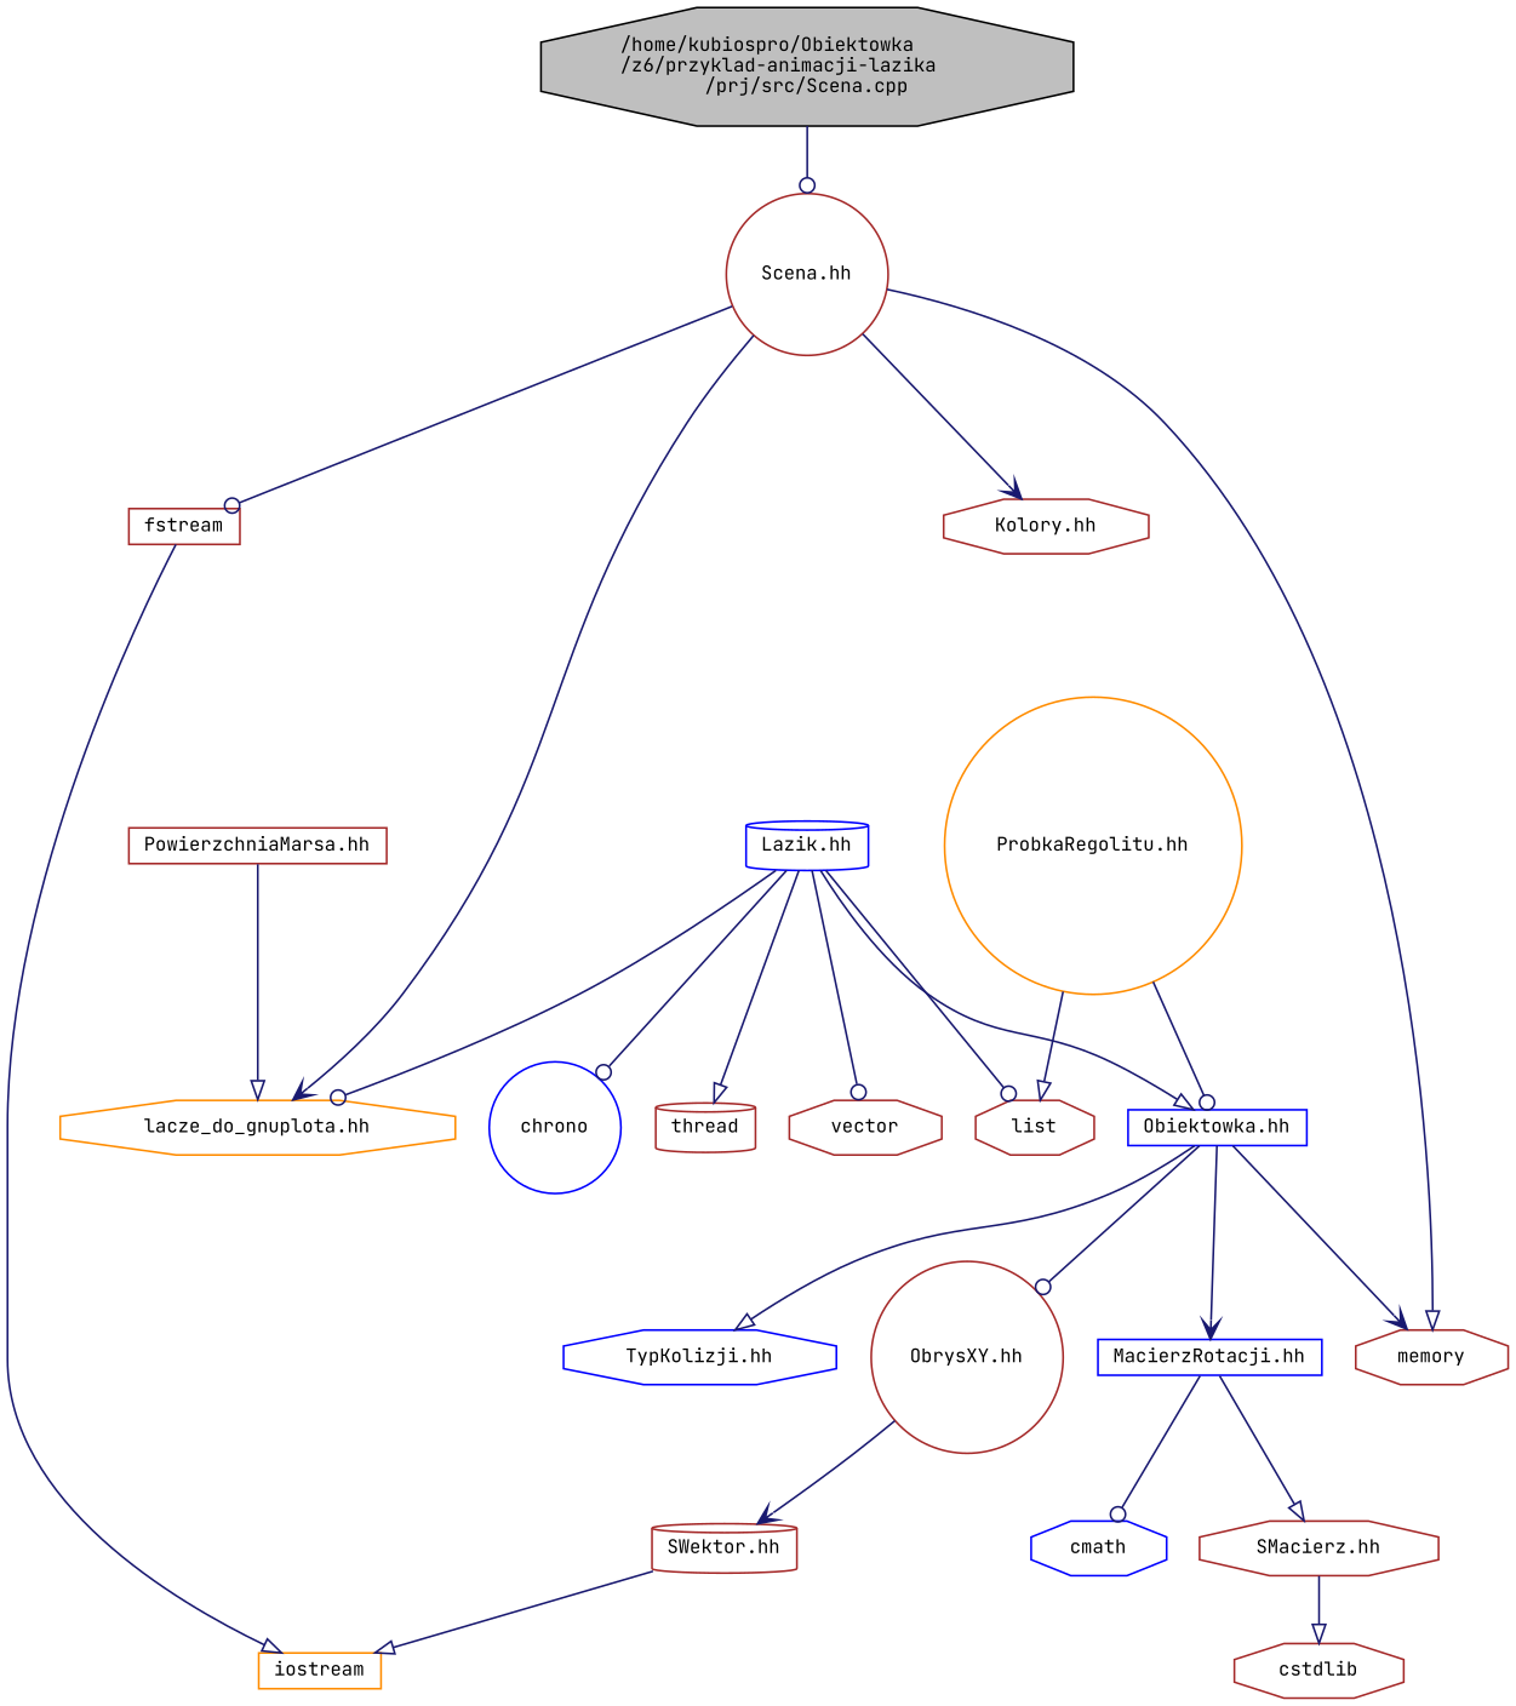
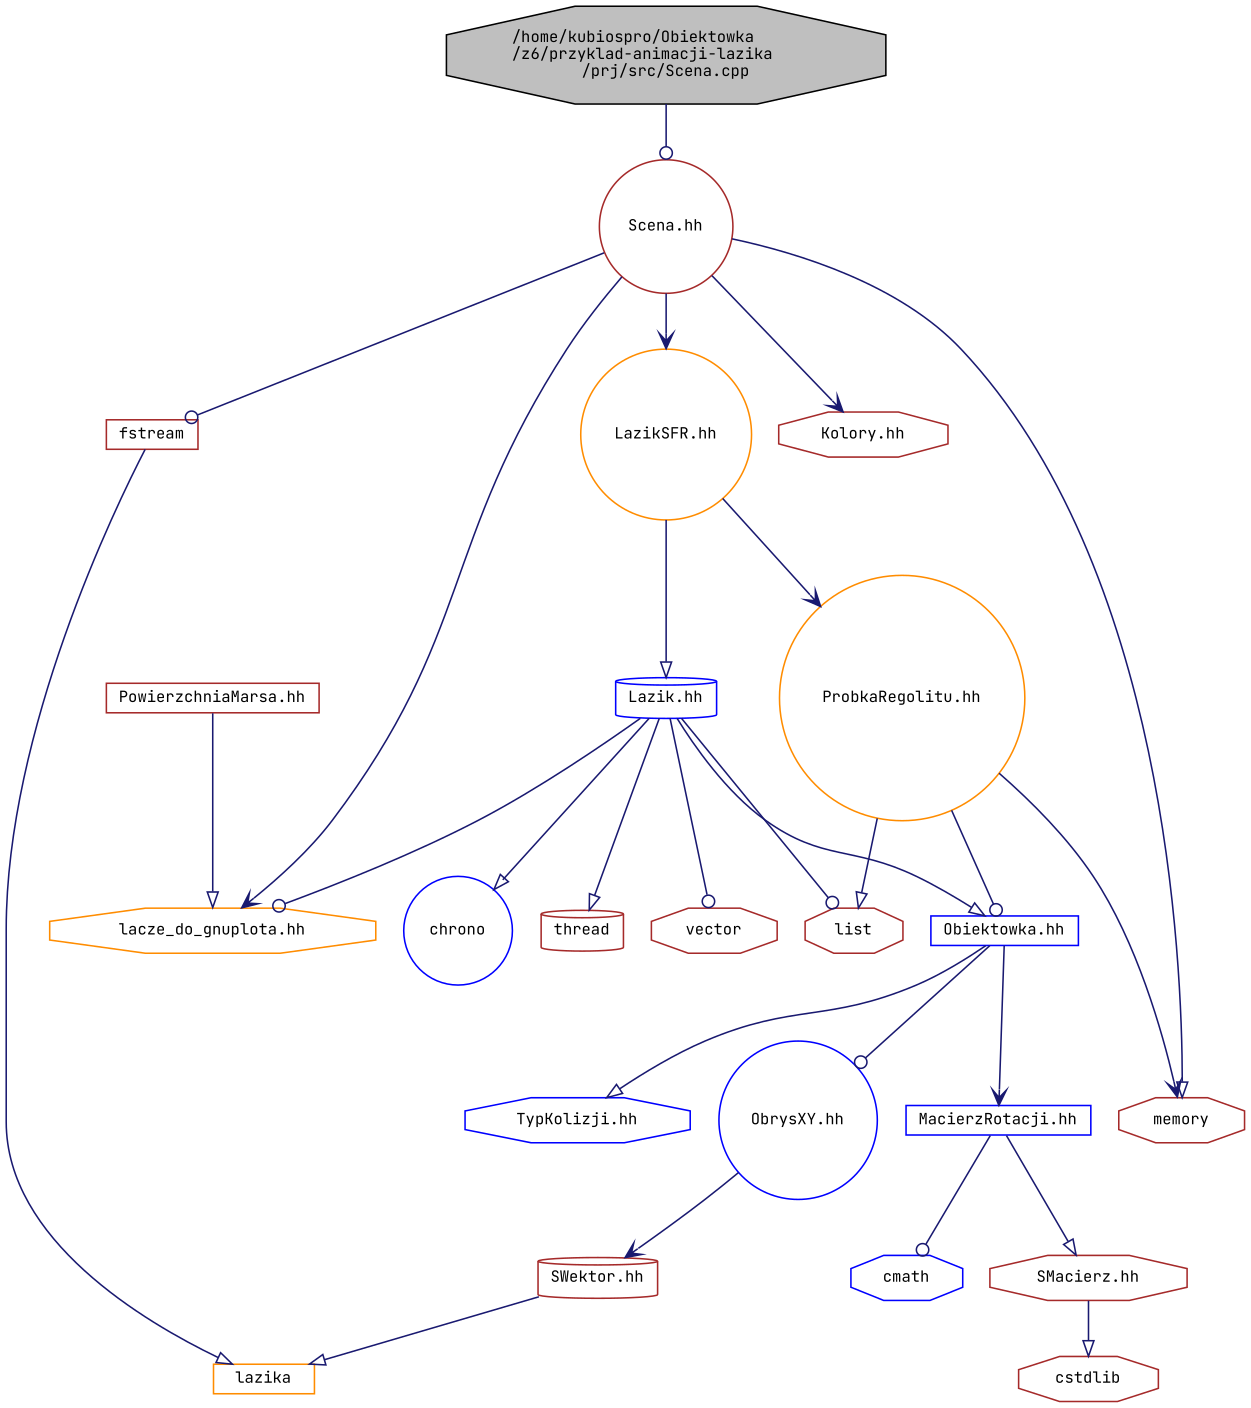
  digraph {
    fontname="JetBrains Mono"
    node [color=brown fillcolor=white fontname="JetBrains Mono" fontsize=10 shape=octagon style=filled]
    edge [arrowhead=onormal color=midnightblue fontname="JetBrains Mono" fontsize=10 labelfontname=FreeSans labelfontsize=10 style=solid]
    n1 [color=black fillcolor=grey75 fontcolor=black height=0.2 label="/home/kubiospro/Obiektowka\l/z6/przyklad-animacji-lazika\l/prj/src/Scena.cpp" width=0.4]
    n2 [height=0.2 label="Scena.hh" shape=circle width=0.4]
    n3 [height=0.2 label=memory width=0.4]
    n4 [height=0.2 label=fstream shape=box width=0.4]
    n5 [color=darkorange height=0.2 label="lacze_do_gnuplota.hh" width=0.4]
    n6 [height=0.2 label="Kolory.hh" width=0.4]
-   n8 [color=darkorange height=0.2 label=iostream shape=box width=0.4]
+   n7 [color=darkorange height=0.2 label="LazikSFR.hh" shape=circle width=0.4]
+   n8 [color=darkorange height=0.2 label=lazika shape=box width=0.4]
    n9 [height=0.2 label="PowierzchniaMarsa.hh" shape=box width=0.4]
    n10 [color=blue height=0.2 label="Lazik.hh" shape=cylinder width=0.4]
    n11 [color=darkorange height=0.2 label="ProbkaRegolitu.hh" shape=circle width=0.4]
    n12 [height=0.2 label=list width=0.4]
    n13 [color=blue height=0.2 label=chrono shape=circle width=0.4]
    n14 [height=0.2 label=thread shape=cylinder width=0.4]
    n15 [height=0.2 label=vector width=0.4]
    n16 [color=blue height=0.2 label="Obiektowka.hh" shape=box width=0.4]
    n17 [color=blue height=0.2 label="MacierzRotacji.hh" shape=box width=0.4]
-   n18 [height=0.2 label="ObrysXY.hh" shape=circle width=0.4]
+   n18 [color=blue height=0.2 label="ObrysXY.hh" shape=circle width=0.4]
    n19 [color=blue height=0.2 label="TypKolizji.hh" width=0.4]
    n20 [color=blue height=0.2 label=cmath width=0.4]
    n21 [height=0.2 label="SMacierz.hh" width=0.4]
    n22 [height=0.2 label="SWektor.hh" shape=cylinder width=0.4]
    n23 [height=0.2 label=cstdlib width=0.4]
    n1 -> n2 [arrowhead=odot]
    n2 -> n3
    n2 -> n4 [arrowhead=odot]
    n2 -> n5 [arrowhead=vee]
    n2 -> n6 [arrowhead=vee]
+   n2 -> n7 [arrowhead=vee]
    n4 -> n8
+   n7 -> n10
+   n7 -> n11 [arrowhead=vee]
    n9 -> n5
    n10 -> n5 [arrowhead=odot]
    n10 -> n12 [arrowhead=odot]
-   n10 -> n13 [arrowhead=odot]
+   n10 -> n13
    n10 -> n14
    n10 -> n15 [arrowhead=odot]
    n10 -> n16
    n11 -> n12
    n11 -> n16 [arrowhead=odot]
-   n16 -> n3 [arrowhead=vee]
+   n11 -> n3 [arrowhead=vee]
    n16 -> n17 [arrowhead=vee]
    n16 -> n18 [arrowhead=odot]
    n16 -> n19
    n17 -> n20 [arrowhead=odot]
    n17 -> n21
    n18 -> n22 [arrowhead=vee]
    n21 -> n23
    n22 -> n8
  }
